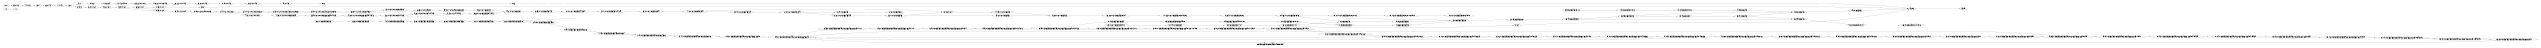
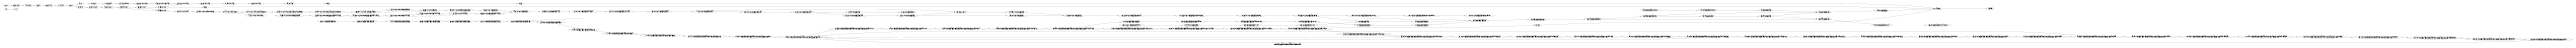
  digraph {
    label="Control-flow-graph for register allocator (function _dodir)"
    rankdir=LR
    n1 [label="0, 0: "]
    n2 [label="1, 1: "]
    n3 [label="2, 2: 0 1 "]
    n4 [label="3, 3: 0 1 2 3 "]
    n5 [label="4, 4: 0 1 2 3 "]
    n6 [label="5, 5: 0 1 "]
    n7 [label="6, 6: 0 1 4 5 "]
    n8 [label="7, 7: 0 1 4 5 "]
    n9 [label="8, 8: 0 1 "]
    n10 [label="9, 11: "]
    n11 [label="22, 24: 0 1 "]
    n12 [label="10, 12: 6 7 "]
    n13 [label="23, 27: 0 1 16 17 "]
    n14 [label="11, 13: 6 7 8 9 "]
    n15 [label="12, 14: 6 7 8 9 10 11 "]
    n16 [label="13, 15: 6 7 10 11 12 13 "]
    n17 [label="14, 16: 6 7 10 11 12 13 14 15 "]
    n18 [label="15, 17: 6 7 10 11 14 15 "]
    n19 [label="16, 18: 10 11 14 15 "]
    n20 [label="17, 19: 10 11 14 15 "]
    n21 [label="18, 20: 10 11 14 15 "]
    n22 [label="19, 21: 14 15 "]
    n23 [label="20, 22: "]
    n24 [label="21, 23: "]
    n25 [label="145, 208: "]
    n26 [label="146, 209: "]
    n27 [label="24, 28: 0 1 16 17 "]
    n28 [label="25, 29: 0 1 16 17 "]
    n29 [label="26, 32: 0 1 16 17 "]
    n30 [label="29, 39: 0 1 16 17 "]
    n31 [label="27, 35: 0 1 16 17 "]
    n32 [label="30, 41: 0 1 16 17 18 19 "]
    n33 [label="28, 38: "]
    n34 [label="31, 42: 0 1 16 17 18 19 20 21 22 23 "]
    n35 [label="32, 44: 0 1 16 17 20 21 22 23 "]
    n36 [label="33, 47: 0 1 16 17 20 21 22 23 24 25 26 27 "]
    n37 [label="41, 57: 0 1 16 17 20 21 22 23 "]
    n38 [label="34, 48: 0 1 16 17 20 21 22 23 24 25 26 27 28 29 30 31 "]
    n39 [label="42, 58: 0 1 16 17 20 21 22 23 36 37 38 39 "]
    n40 [label="35, 49: 0 1 16 17 20 21 22 23 24 25 26 27 28 29 30 31 "]
    n41 [label="36, 50: 0 1 16 17 20 21 22 23 28 29 30 31 "]
    n42 [label="37, 51: 0 1 16 17 20 21 22 23 28 29 30 31 "]
    n43 [label="38, 53: 0 1 16 17 28 29 30 31 "]
    n44 [label="39, 54: 0 1 16 17 28 29 30 31 32 33 34 35 "]
    n45 [label="40, 56: 0 1 16 17 32 33 34 35 "]
    n46 [label="49, 67: 0 1 16 17 32 33 34 35 "]
    n47 [label="50, 69: 0 1 16 17 32 33 34 35 44 45 "]
    n48 [label="43, 59: 0 1 16 17 20 21 22 23 36 37 38 39 40 41 42 43 "]
    n49 [label="44, 60: 0 1 16 17 20 21 22 23 36 37 38 39 40 41 42 43 "]
    n50 [label="45, 61: 0 1 16 17 20 21 22 23 40 41 42 43 "]
    n51 [label="46, 62: 0 1 16 17 20 21 22 23 40 41 42 43 "]
    n52 [label="47, 64: 0 1 16 17 40 41 42 43 "]
    n53 [label="48, 65: 0 1 16 17 32 33 34 35 40 41 42 43 "]
    n54 [label="51, 70: 0 1 16 17 32 33 34 35 44 45 46 47 "]
    n55 [label="52, 71: 0 1 16 17 32 33 34 35 46 47 48 49 "]
    n56 [label="53, 72: 0 1 16 17 32 33 34 35 48 49 "]
    n57 [label="54, 73: 0 1 16 17 32 33 34 35 48 49 "]
    n58 [label="55, 74: 0 1 16 17 32 33 34 35 48 49 "]
    n59 [label="113, 158: 0 1 16 17 "]
    n60 [label="56, 75: 0 1 16 17 32 33 34 35 48 49 "]
    n61 [label="114, 159: 0 1 16 17 32 33 34 35 "]
    n62 [label="57, 76: 0 1 16 17 32 33 34 35 48 49 "]
    n63 [label="60, 79: 0 1 32 33 34 35 "]
    n64 [label="58, 77: 0 1 16 17 32 33 34 35 "]
    n65 [label="61, 80: 0 1 32 33 34 35 50 "]
    n66 [label="59, 78: 0 1 16 17 32 33 34 35 "]
    n67 [label="115, 160: 0 1 16 17 32 33 34 35 "]
    n68 [label="116, 162: 0 1 16 17 32 33 34 35 103 104 "]
    n69 [label="62, 81: 0 1 32 33 34 35 50 51 52 "]
    n70 [label="63, 83: 0 1 32 33 34 35 51 52 53 54 "]
    n71 [label="64, 84: 0 1 32 33 34 35 51 52 53 54 55 56 "]
    n72 [label="65, 85: 0 1 32 33 34 35 51 52 53 54 55 56 "]
    n73 [label="66, 86: 0 1 32 33 34 35 51 52 53 54 55 56 "]
    n74 [label="67, 87: 0 1 32 33 34 35 51 52 53 54 57 58 "]
    n75 [label="68, 88: 0 1 32 33 34 35 51 52 53 54 57 58 "]
    n76 [label="69, 102: 0 1 32 33 34 35 51 52 53 54 59 60 "]
    n77 [label="130, 188: 32 33 34 35 51 52 "]
    n78 [label="70, 94: 0 1 32 33 34 35 51 52 53 54 59 60 61 62 "]
    n79 [label="131, 189: 32 33 34 35 51 52 "]
    n80 [label="71, 112: 0 1 32 33 34 35 51 52 53 54 59 60 64 62 63 64"]
    n81 [label="72, 124: 0 1 32 33 34 35 51 52 53 54 59 60 61 62 63 64 65 66 "]
    n82 [label="73, 141: 0 1 32 33 34 35 51 52 53 54 59 60 61 62 63 64 65 66 67 68 "]
    n83 [label="74, 142: 0 1 32 33 34 35 51 52 53 54 59 60 61 62 63 64 65 66 67 68 69 70 "]
    n84 [label="75, 93: 0 1 32 33 34 35 51 52 53 54 59 60 61 62 63 64 65 66 67 68 69 70 "]
    n85 [label="76, 95: 0 1 32 33 34 35 51 52 53 54 59 60 61 62 63 64 65 66 67 68 69 70 71 72 "]
    n86 [label="77, 96: 0 1 32 33 34 35 51 52 53 54 59 60 61 62 63 64 65 66 67 68 69 70 71 72 "]
    n87 [label="78, 97: 0 1 32 33 34 35 51 52 53 54 59 60 61 62 63 64 65 66 67 68 69 70 73 74 "]
    n88 [label="79, 98: 0 1 32 33 34 35 51 52 53 54 59 60 61 62 63 64 65 66 67 68 69 70 73 74 75 76 "]
    n89 [label="80, 99: 0 1 32 33 34 35 51 52 53 54 59 60 61 62 63 64 65 66 67 68 69 70 73 74 75 76 "]
    n90 [label="81, 103: 0 1 32 33 34 35 51 52 53 54 59 60 61 62 63 64 65 66 67 68 69 70 75 76 77 78 "]
    n91 [label="107, 151: 32 33 34 35 51 52 53 54 "]
    n92 [label="82, 211: 0 1 32 33 34 35 51 52 53 54 59 60 61 62 63 64 65 66 67 68 69 70 75 76 77 78 79 80 "]
    n93 [label="108, 152: 32 33 34 35 51 52 53 54 99 100 "]
    n94 [label="83, 106: 0 1 32 33 34 35 51 52 53 54 59 60 61 62 63 64 65 66 67 68 69 70 77 78 79 80 "]
    n95 [label="84, 107: 0 1 32 33 34 35 51 52 53 54 59 60 61 62 63 64 65 66 67 68 69 70 79 80 "]
    n96 [label="85, 108: 0 1 32 33 34 35 51 52 53 54 59 60 61 62 63 64 65 66 67 68 69 70 79 80 81 82 "]
    n97 [label="86, 109: 0 1 32 33 34 35 51 52 53 54 59 60 61 62 63 64 65 66 67 68 69 70 79 80 81 82 "]
    n98 [label="87, 113: 0 1 32 33 34 35 51 52 53 54 59 60 61 62 63 64 65 66 67 68 69 70 79 80 83 84 "]
    n99 [label="88, 116: 0 1 32 33 34 35 51 52 53 54 59 60 61 62 63 64 65 66 67 68 69 70 79 80 83 84 "]
    n100 [label="89, 117: 0 1 32 33 34 35 51 52 53 54 59 60 61 62 63 64 65 66 67 68 69 70 79 80 "]
    n101 [label="90, 118: 0 1 32 33 34 35 51 52 53 54 59 60 61 62 63 64 65 66 67 68 69 70 79 80 85 86 "]
    n102 [label="91, 119: 0 1 32 33 34 35 51 52 53 54 59 60 61 62 63 64 65 66 67 68 69 70 79 80 85 86 "]
    n103 [label="92, 125: 0 1 32 33 34 35 51 52 53 54 59 60 61 62 63 64 65 66 67 68 69 70 79 80 87 88 "]
    n104 [label="93, 128: 0 1 32 33 34 35 51 52 53 54 59 60 61 62 63 64 65 66 67 68 69 70 79 80 87 88 "]
    n105 [label="94, 129: 0 1 32 33 34 35 51 52 53 54 59 60 61 62 63 64 65 66 67 68 69 70 79 80 87 88 "]
    n106 [label="95, 130: 0 1 32 33 34 35 51 52 53 54 59 60 61 62 63 64 65 66 67 68 69 70 79 80 "]
    n107 [label="96, 131: 0 1 32 33 34 35 51 52 53 54 59 60 61 62 63 64 65 66 67 68 69 70 "]
    n108 [label="97, 132: 0 1 32 33 34 35 51 52 53 54 59 60 61 62 63 64 65 66 67 68 69 70 89 90 "]
    n109 [label="98, 133: 0 1 32 33 34 35 51 52 53 54 59 60 61 62 63 64 65 66 67 68 69 70 89 90 "]
    n110 [label="99, 140: 0 1 32 33 34 35 51 52 53 54 59 60 61 62 63 64 65 66 67 68 69 70 91 92 "]
    n111 [label="100, 143: 0 1 32 33 34 35 51 52 53 54 59 60 61 62 63 64 65 66 67 68 69 70 91 92 93 94 "]
    n112 [label="101, 144: 0 1 32 33 34 35 51 52 53 54 59 60 61 62 63 64 65 66 67 68 69 70 91 92 93 94 "]
    n113 [label="102, 145: 0 1 32 33 34 35 51 52 53 54 59 60 61 62 63 64 65 66 67 68 69 70 93 94 "]
    n114 [label="103, 146: 0 1 32 33 34 35 51 52 53 54 59 60 61 62 63 64 65 66 67 68 69 70 93 94 "]
    n115 [label="104, 147: 0 1 32 33 34 35 51 52 53 54 59 60 61 62 63 64 65 66 67 68 69 70 95 96 97 98 "]
    n116 [label="105, 148: 0 1 32 33 34 35 51 52 53 54 59 60 61 62 63 64 65 66 67 68 69 70 95 96 97 98 "]
    n117 [label="106, 150: 0 1 32 33 34 35 51 52 53 54 59 60 61 62 63 64 65 66 67 68 69 70 "]
    n118 [label="109, 153: 32 33 34 35 51 52 99 100 101 102 "]
    n119 [label="110, 154: 32 33 34 35 51 52 101 102 "]
    n120 [label="111, 155: 32 33 34 35 51 52 "]
-   n121 [label="112, 856: 32 33 34 35 51 52"]
+   n121 [label="112, 156: 32 33 34 35 51 52 "]
    n122 [label="117, 163: 0 1 16 17 32 33 34 35 103 104 105 106 "]
    n123 [label="118, 164: 0 1 16 17 32 33 34 35 105 106 "]
    n124 [label="119, 165: 0 1 16 17 32 33 34 35 105 106 "]
    n125 [label="120, 172: 0 1 16 17 32 33 34 35 105 106 107 108 "]
    n126 [label="128, 185: 32 33 34 35 "]
    n127 [label="121, 173: 16 17 32 33 34 35 105 106 107 108 109 110 "]
    n128 [label="129, 186: 32 33 34 35 51 52 "]
    n129 [label="122, 177: 16 17 32 33 34 35 105 106 109 110 "]
    n130 [label="123, 178: 16 17 32 33 34 35 109 110 "]
    n131 [label="124, 179: 16 17 32 33 34 35 "]
    n132 [label="125, 180: 32 33 34 35 111 112 "]
    n133 [label="126, 181: 32 33 34 35 111 112 "]
    n134 [label="127, 184: "]
    n135 [label="132, 190: 32 33 34 35 51 52 "]
    n136 [label="133, 193: 32 33 34 35 51 52 "]
    n137 [label="136, 199: 32 33 34 35 "]
    n138 [label="134, 196: 32 33 34 35 "]
    n139 [label="143, 206: 32 33 34 35 "]
    n140 [label="137, 200: 32 33 34 35 113 114 "]
    n141 [label="135, 197: 32 33 34 35 "]
    n142 [label="144, 207: 32 33 34 35 "]
    n143 [label="138, 201: 32 33 34 35 113 114 115 116 "]
-   n144 [label="139, 202: 32 33 34 35 115 116 "]
    n145 [label="140, 203: 32 33 34 35 115 116 "]
    n146 [label="141, 204: 32 33 34 35 115 116 "]
    n147 [label="142, 205: 32 33 34 35 "]
    n1 -> n2
    n3 -> n4
    n4 -> n5
    n5 -> n6
    n6 -> n7
    n7 -> n8
    n8 -> n9
    n9 -> n10
    n9 -> n11
    n10 -> n12
    n11 -> n13
    n12 -> n14
    n13 -> n27
    n14 -> n15
    n15 -> n16
    n16 -> n17
    n17 -> n18
    n18 -> n19
    n19 -> n20
    n20 -> n21
    n21 -> n22
    n22 -> n23
    n23 -> n24
    n24 -> n25
    n25 -> n26
    n27 -> n28
    n28 -> n29
    n28 -> n30
    n29 -> n30
    n29 -> n31
    n30 -> n32
    n31 -> n18
    n31 -> n33
    n32 -> n34
    n33 -> n25
    n34 -> n35
    n35 -> n36
    n35 -> n37
    n36 -> n38
    n37 -> n39
    n38 -> n40
    n39 -> n48
    n40 -> n41
    n41 -> n42
    n41 -> n43
    n42 -> n43
    n43 -> n44
    n44 -> n45
    n45 -> n46
    n46 -> n47
    n47 -> n54
    n48 -> n49
    n49 -> n50
    n50 -> n51
    n50 -> n52
    n51 -> n52
    n52 -> n53
    n53 -> n46
    n54 -> n55
    n55 -> n56
    n56 -> n57
    n57 -> n58
    n57 -> n59
    n58 -> n60
    n59 -> n61
    n60 -> n62
    n60 -> n63
    n61 -> n67
    n62 -> n64
    n63 -> n65
    n64 -> n59
    n64 -> n66
    n66 -> n67
    n67 -> n68
    n68 -> n122
    n69 -> n70
    n70 -> n71
    n71 -> n72
    n72 -> n73
    n73 -> n74
    n74 -> n75
    n75 -> n76
    n75 -> n77
    n76 -> n78
    n77 -> n79
    n78 -> n80
    n79 -> n135
    n80 -> n81
    n81 -> n82
    n82 -> n83
    n83 -> n84
    n84 -> n85
    n85 -> n86
    n86 -> n87
    n87 -> n88
    n88 -> n89
    n89 -> n90
    n89 -> n91
    n90 -> n92
    n91 -> n93
    n92 -> n94
    n93 -> n118
    n94 -> n95
    n95 -> n96
    n96 -> n97
    n97 -> n84
    n97 -> n98
    n98 -> n99
    n99 -> n100
    n100 -> n101
    n101 -> n102
    n102 -> n84
    n102 -> n103
    n103 -> n104
    n104 -> n105
    n105 -> n106
    n106 -> n107
    n107 -> n108
    n108 -> n109
    n109 -> n84
    n109 -> n110
    n110 -> n111
    n111 -> n112
    n112 -> n113
    n113 -> n114
    n114 -> n115
    n115 -> n116
    n116 -> n117
    n117 -> n84
    n118 -> n119
    n119 -> n120
    n120 -> n121
    n121 -> n77
    n122 -> n123
    n123 -> n124
    n124 -> n125
    n124 -> n126
    n125 -> n127
    n126 -> n128
    n127 -> n129
    n128 -> n77
    n130 -> n131
    n131 -> n132
    n132 -> n133
    n133 -> n126
    n133 -> n134
    n134 -> n25
    n135 -> n136
    n135 -> n137
    n136 -> n138
    n136 -> n139
    n137 -> n140
    n138 -> n141
    n139 -> n142
    n140 -> n143
    n141 -> n137
    n141 -> n139
    n142 -> n25
-   n144 -> n145
    n145 -> n146
    n146 -> n147
    n147 -> n139
  }
